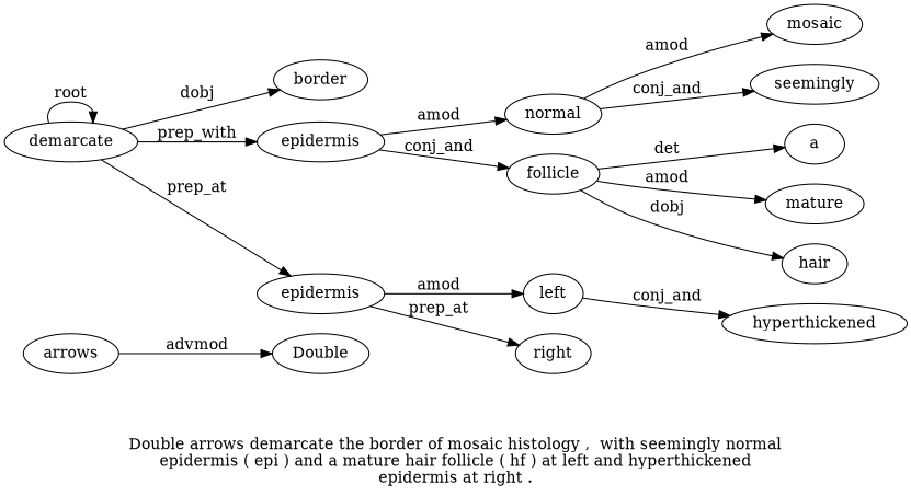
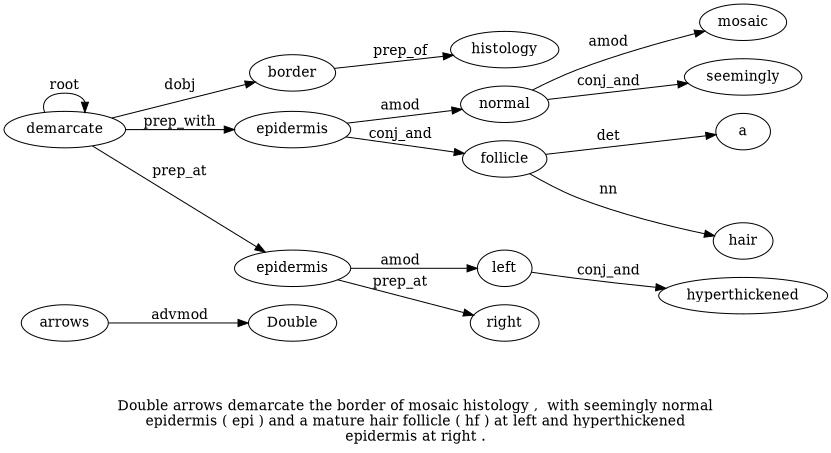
  digraph {
    label="Double arrows demarcate the border of mosaic histology ,  with seemingly normal\nepidermis ( epi ) and a mature hair follicle ( hf ) at left and hyperthickened\nepidermis at right ."
    rankdir=LR
    node [fillcolor=white style=filled]
    n1 [label=arrows]
    n2 [label=Double]
    n3 [label=demarcate]
    n4 [label=border]
    n5 [label=epidermis]
    n6 [label=epidermis]
+   n7 [label=histology]
    n8 [label=normal]
    n9 [label=follicle]
    n10 [label=left]
    n11 [label=right]
    n12 [label=mosaic]
    n13 [label=seemingly]
    n14 [label=a]
-   n15 [label=mature]
    n16 [label=hair]
    n17 [label=hyperthickened]
    n1 -> n2 [label=advmod]
    n3 -> n3 [label=root]
    n3 -> n4 [label=dobj]
    n3 -> n5 [label=prep_with]
    n3 -> n6 [label=prep_at]
+   n4 -> n7 [label=prep_of]
    n5 -> n8 [label=amod]
    n5 -> n9 [label=conj_and]
    n6 -> n10 [label=amod]
    n6 -> n11 [label=prep_at]
    n8 -> n12 [label=amod]
    n8 -> n13 [label=conj_and]
    n9 -> n14 [label=det]
-   n9 -> n15 [label=amod]
-   n9 -> n16 [label=dobj]
+   n9 -> n16 [label=nn]
    n10 -> n17 [label=conj_and]
  }
